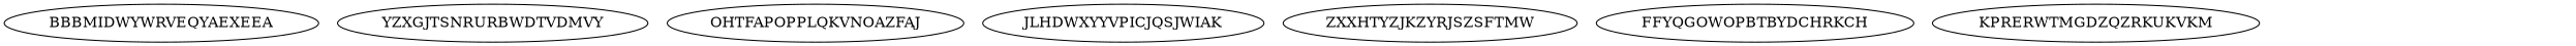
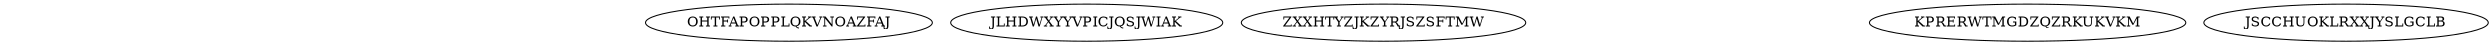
  digraph {
    node [Weight=13]
-   BBBMIDWYWRVEQYAEXEEA [Weight=17]
-   YZXGJTSNRURBWDTVDMVY
    OHTFAPOPPLQKVNOAZFAJ
    JLHDWXYYVPICJQSJWIAK
    ZXXHTYZJKZYRJSZSFTMW [Weight=15]
-   FFYQGOWOPBTBYDCHRKCH [Weight=14]
    KPRERWTMGDZQZRKUKVKM [Weight=18]
+   JSCCHUOKLRXXJYSLGCLB [Weight=16]
  }
